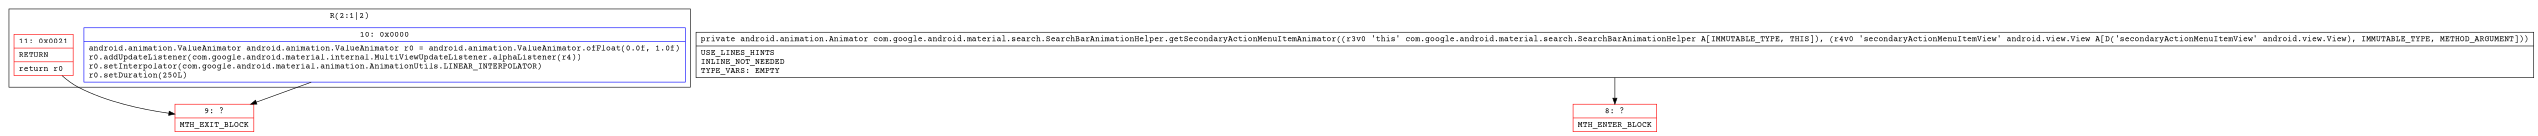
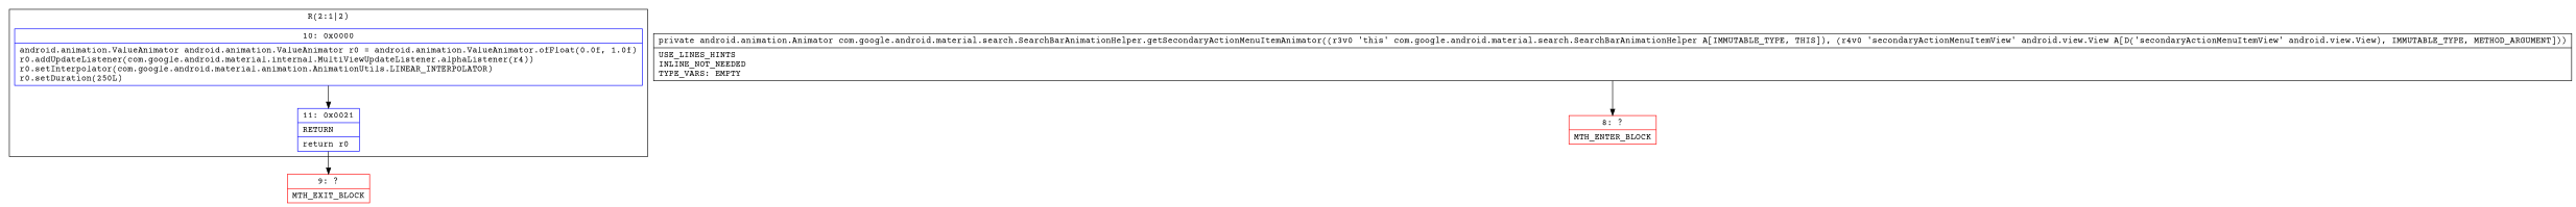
  digraph {
    fontname="Courier Prime"
    node [color=blue fontname="Courier Prime" shape=record]
    edge [fontname="Courier Prime"]
    n1 [label="{10\:\ 0x0000|android.animation.ValueAnimator android.animation.ValueAnimator r0 = android.animation.ValueAnimator.ofFloat(0.0f, 1.0f)\lr0.addUpdateListener(com.google.android.material.internal.MultiViewUpdateListener.alphaListener(r4))\lr0.setInterpolator(com.google.android.material.animation.AnimationUtils.LINEAR_INTERPOLATOR)\lr0.setDuration(250L)\l}"]
-   n2 [color=red label="{11\:\ 0x0021|RETURN\l|return r0\l}"]
+   n2 [label="{11\:\ 0x0021|RETURN\l|return r0\l}"]
    n3 [color=red label="{9\:\ ?|MTH_EXIT_BLOCK\l}"]
    n4 [color=red label="{8\:\ ?|MTH_ENTER_BLOCK\l}"]
    n5 [label="{private android.animation.Animator com.google.android.material.search.SearchBarAnimationHelper.getSecondaryActionMenuItemAnimator((r3v0 'this' com.google.android.material.search.SearchBarAnimationHelper A[IMMUTABLE_TYPE, THIS]), (r4v0 'secondaryActionMenuItemView' android.view.View A[D('secondaryActionMenuItemView' android.view.View), IMMUTABLE_TYPE, METHOD_ARGUMENT]))  | USE_LINES_HINTS\lINLINE_NOT_NEEDED\lTYPE_VARS: EMPTY\l}" color=""]
    subgraph cluster_1 {
      label="R(2:1|2)"
      n1
      n2
    }
-   n1 -> n3
+   n1 -> n2
    n2 -> n3
    n5 -> n4
  }
